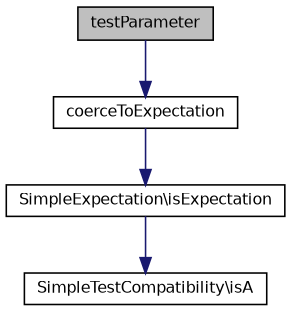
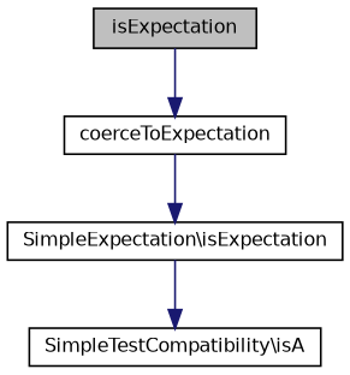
  digraph {
    rankdir=TB
    node [color=black fillcolor=white fontname=Helvetica fontsize=10 shape=record style=filled]
    edge [color=midnightblue fontname=Helvetica fontsize=10 labelfontname=Helvetica labelfontsize=10 style=solid]
-   n1 [fillcolor=grey75 fontcolor=black height=0.2 label=testParameter width=0.4]
+   n1 [fillcolor=grey75 fontcolor=black height=0.2 label=isExpectation width=0.4]
    n2 [height=0.2 label=coerceToExpectation width=0.4]
    n3 [height=0.2 label="SimpleExpectation\\isExpectation" width=0.4]
    n4 [height=0.2 label="SimpleTestCompatibility\\isA" width=0.4]
    n1 -> n2
    n2 -> n3
    n3 -> n4
  }
